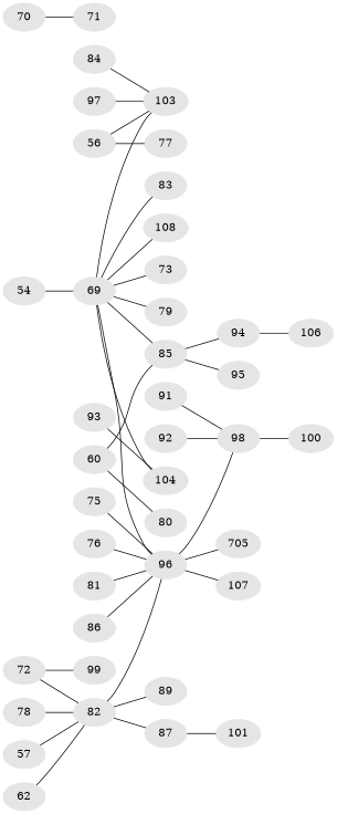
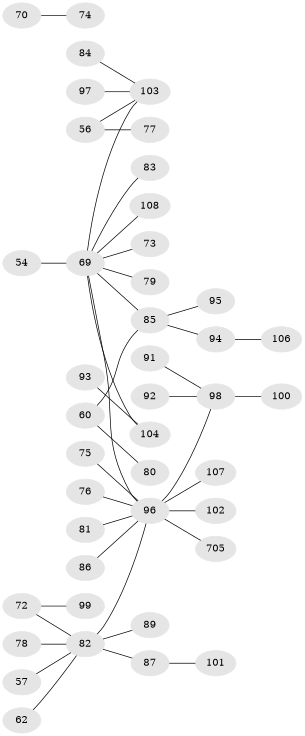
  graph {
    rankdir=LR
    node [color=gray90 style=filled]
    69 [super="+47"]
    103 [super="+41+51+43+48"]
    85 [super="+59"]
    73
    79
    83 [super="+39"]
    96 [super="+7+4+6+14+19+36+49+64+66+63+67+74"]
    104 [super="+90"]
    108
    54
    56
    77
    82 [super="+46+45"]
    87
    89
    57
    60
    80
    94
    95
    62
    98 [super="+37+38+88+55"]
+   102
    n24 [label=705]
    107
    70
-   71
+   71 [label=74]
    72 [super="+53+58"]
    99
    75
    76
    78
    81
    101
    84
    106
    86
    100
    91
    92
    93
    97
    69 -- 103
    69 -- 85
    69 -- 73
    69 -- 79
    69 -- 83
    69 -- 96
    69 -- 104
    69 -- 108
    85 -- 94
    85 -- 95
    96 -- 98
+   96 -- 102
    96 -- n24
    96 -- 107
    54 -- 69
    56 -- 103
    56 -- 77
    82 -- 96
    82 -- 87
    82 -- 89
    87 -- 101
    57 -- 82
    60 -- 85
    60 -- 80
    94 -- 106
    62 -- 82
    98 -- 100
    70 -- 71
    72 -- 82
    72 -- 99
    75 -- 96
    76 -- 96
    78 -- 82
    81 -- 96
    84 -- 103
    86 -- 96
    91 -- 98
    92 -- 98
    93 -- 104
    97 -- 103
  }
